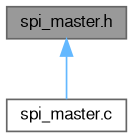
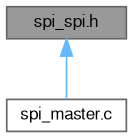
  digraph {
    node [fontname=FreeSans fontsize=10 shape=box style=filled]
-   n1 [color=gray40 fillcolor=grey60 fontcolor=black height=0.2 label="spi_master.h" width=0.4]
+   n1 [color=gray40 fillcolor=grey60 fontcolor=black height=0.2 label="spi_spi.h" width=0.4]
    n2 [color=grey40 fillcolor=white height=0.2 label="spi_master.c" width=0.4]
    n1 -> n2 [color=steelblue1 dir=back fontname=FreeSans fontsize=10 labelfontname=FreeSans labelfontsize=10 style=solid]
  }
